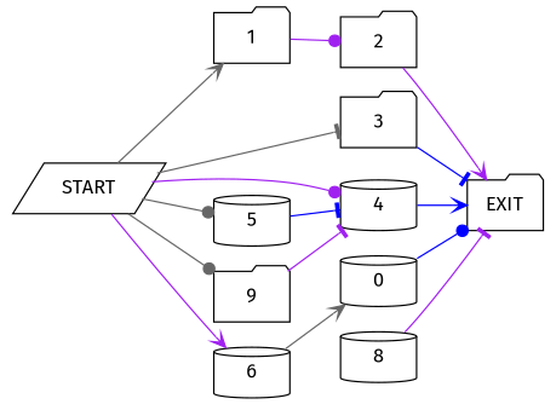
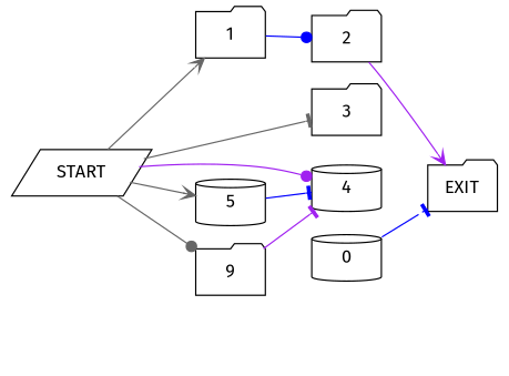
  digraph {
    fontname="Fira Sans"
    rankdir=LR
    node [fontname="Fira Sans" shape=folder]
    edge [arrowhead=vee color=purple fontname="Fira Sans"]
    n1 [label=START shape=parallelogram]
    1
    3
    4 [shape=cylinder]
    5 [shape=cylinder]
-   6 [shape=cylinder]
    9
    2
    n9 [label=EXIT]
    n10 [label=0 shape=cylinder]
-   8 [shape=cylinder]
    n1 -> 1 [color=gray40]
    n1 -> 3 [arrowhead=tee color=gray40]
    n1 -> 4 [arrowhead=dot]
-   n1 -> 5 [arrowhead=dot color=gray40]
-   n1 -> 6
+   n1 -> 5 [color=gray40]
    n1 -> 9 [arrowhead=dot color=gray40]
-   1 -> 2 [arrowhead=dot]
-   3 -> n9 [arrowhead=tee color=blue]
-   4 -> n9 [color=blue]
+   1 -> 2 [arrowhead=dot color=blue]
    5 -> 4 [arrowhead=tee color=blue]
-   6 -> n10 [color=gray40]
    9 -> 4 [arrowhead=tee]
    2 -> n9
-   n10 -> n9 [arrowhead=dot color=blue]
-   8 -> n9 [arrowhead=tee]
+   n10 -> n9 [arrowhead=tee color=blue]
  }
